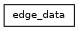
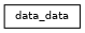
  digraph {
    rankdir=LR
-   n1 [color=black fillcolor=white fontname=Helvetica fontsize=10 height=0.2 label=edge_data shape=record style=filled width=0.4]
+   n1 [color=black fillcolor=white fontname=Helvetica fontsize=10 height=0.2 label=data_data shape=record style=filled width=0.4]
  }
